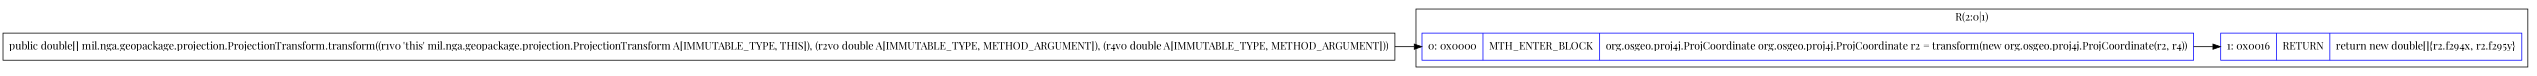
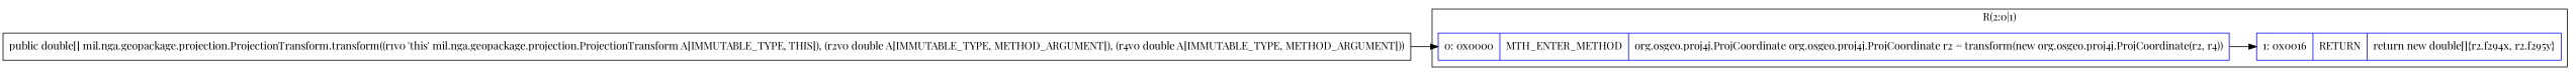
  digraph {
    rankdir=LR
    fontname="Playfair Display"
    node [color=blue shape=record fontname="Playfair Display"]
    edge [fontname="Playfair Display"]
-   n1 [label="{0\:\ 0x0000|MTH_ENTER_BLOCK\l|org.osgeo.proj4j.ProjCoordinate org.osgeo.proj4j.ProjCoordinate r2 = transform(new org.osgeo.proj4j.ProjCoordinate(r2, r4))\l}"]
+   n1 [label="{0\:\ 0x0000|MTH_ENTER_METHOD\l|org.osgeo.proj4j.ProjCoordinate org.osgeo.proj4j.ProjCoordinate r2 = transform(new org.osgeo.proj4j.ProjCoordinate(r2, r4))\l}"]
    n2 [label="{1\:\ 0x0016|RETURN\l|return new double[]\{r2.f294x, r2.f295y\}\l}"]
    n3 [label="{public double[] mil.nga.geopackage.projection.ProjectionTransform.transform((r1v0 'this' mil.nga.geopackage.projection.ProjectionTransform A[IMMUTABLE_TYPE, THIS]), (r2v0 double A[IMMUTABLE_TYPE, METHOD_ARGUMENT]), (r4v0 double A[IMMUTABLE_TYPE, METHOD_ARGUMENT])) }" color=""]
    subgraph cluster_1 {
      label="R(2:0|1)"
      n1
      n2
    }
    n1 -> n2
    n3 -> n1
  }
